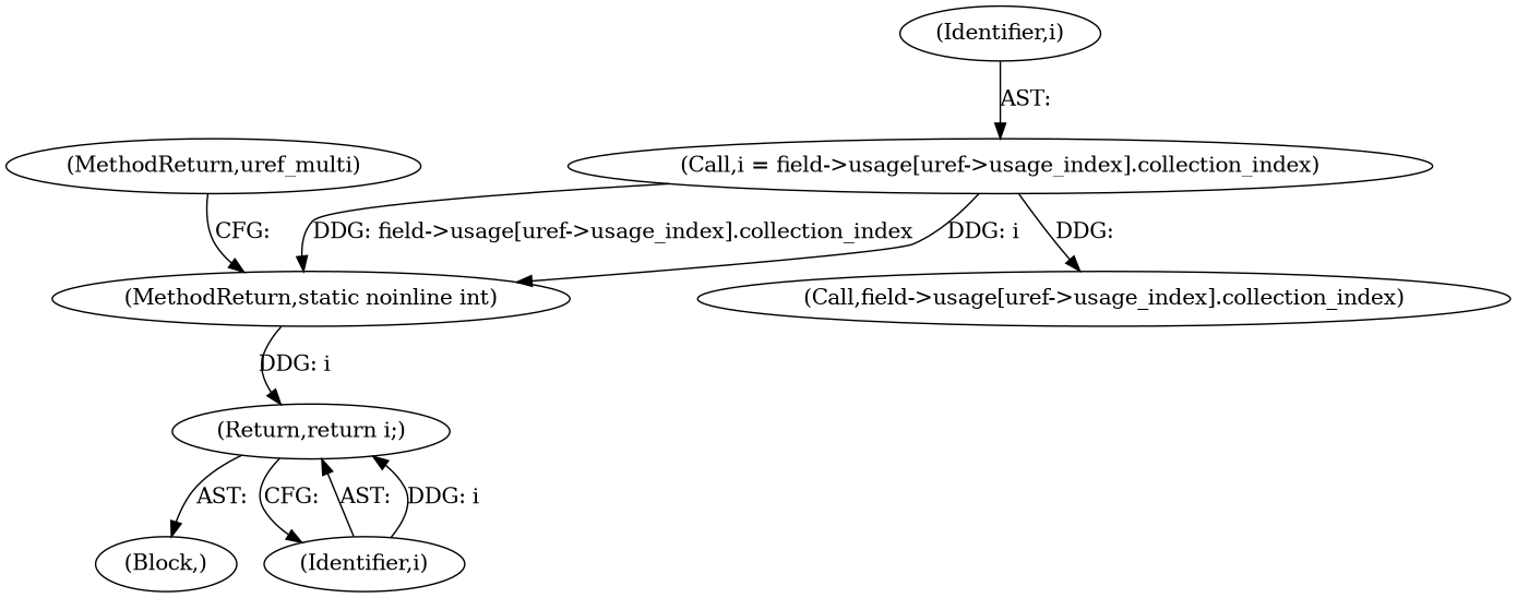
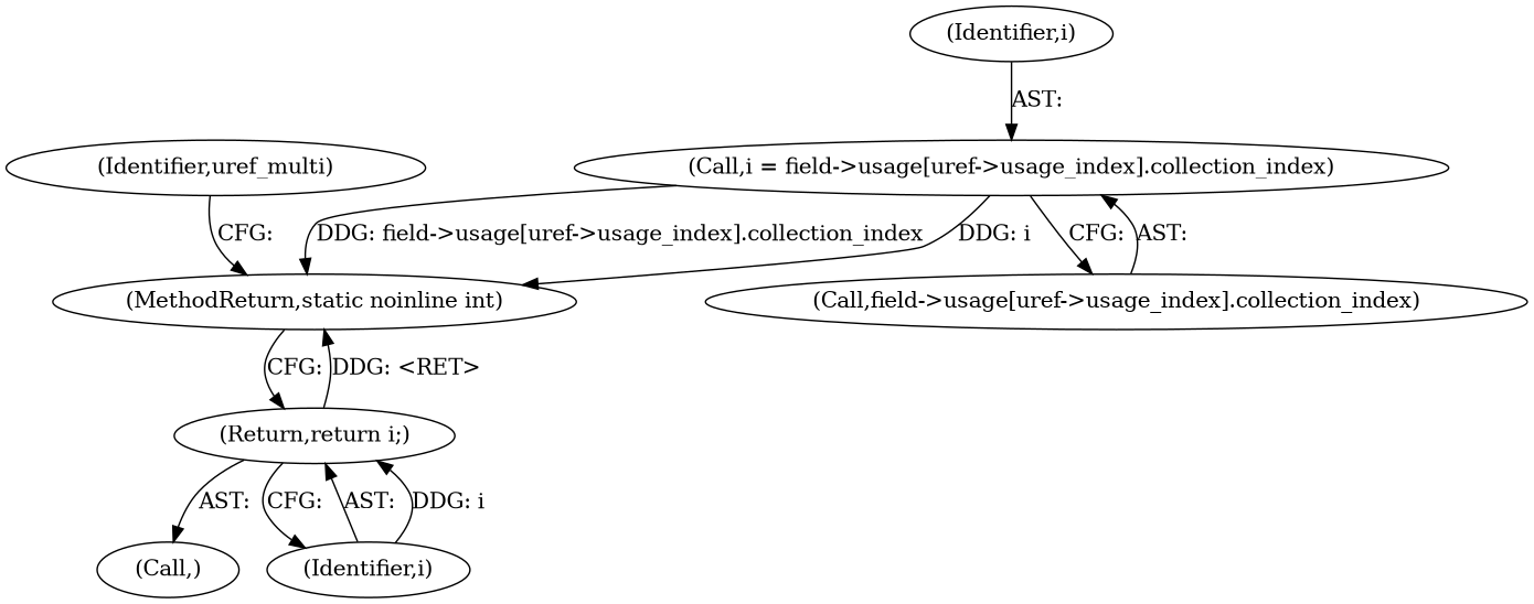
  digraph {
    n1 [label="(Call,i = field->usage[uref->usage_index].collection_index)"]
    n2 [label="(Call,field->usage[uref->usage_index].collection_index)"]
    n3 [label="(MethodReturn,static noinline int)"]
    n4 [label="(Return,return i;)"]
-   n5 [label="(Block,)"]
+   n5 [label="(Call,)"]
    n6 [label="(Identifier,i)"]
-   n7 [label="(MethodReturn,uref_multi)"]
+   n7 [label="(Identifier,uref_multi)"]
    n8 [label="(Identifier,i)"]
-   n1 -> n2 [label="DDG: "]
+   n1 -> n2 [label="CFG: "]
    n1 -> n3 [label="DDG: field->usage[uref->usage_index].collection_index"]
    n1 -> n3 [label="DDG: i"]
-   n3 -> n4 [label="DDG: i"]
+   n2 -> n1 [label="AST: "]
+   n3 -> n4 [label="CFG: "]
+   n4 -> n3 [label="DDG: <RET>"]
    n4 -> n5 [label="AST: "]
    n4 -> n6 [label="CFG: "]
    n6 -> n4 [label="AST: "]
    n6 -> n4 [label="DDG: i"]
    n7 -> n3 [label="CFG: "]
    n8 -> n1 [label="AST: "]
  }
